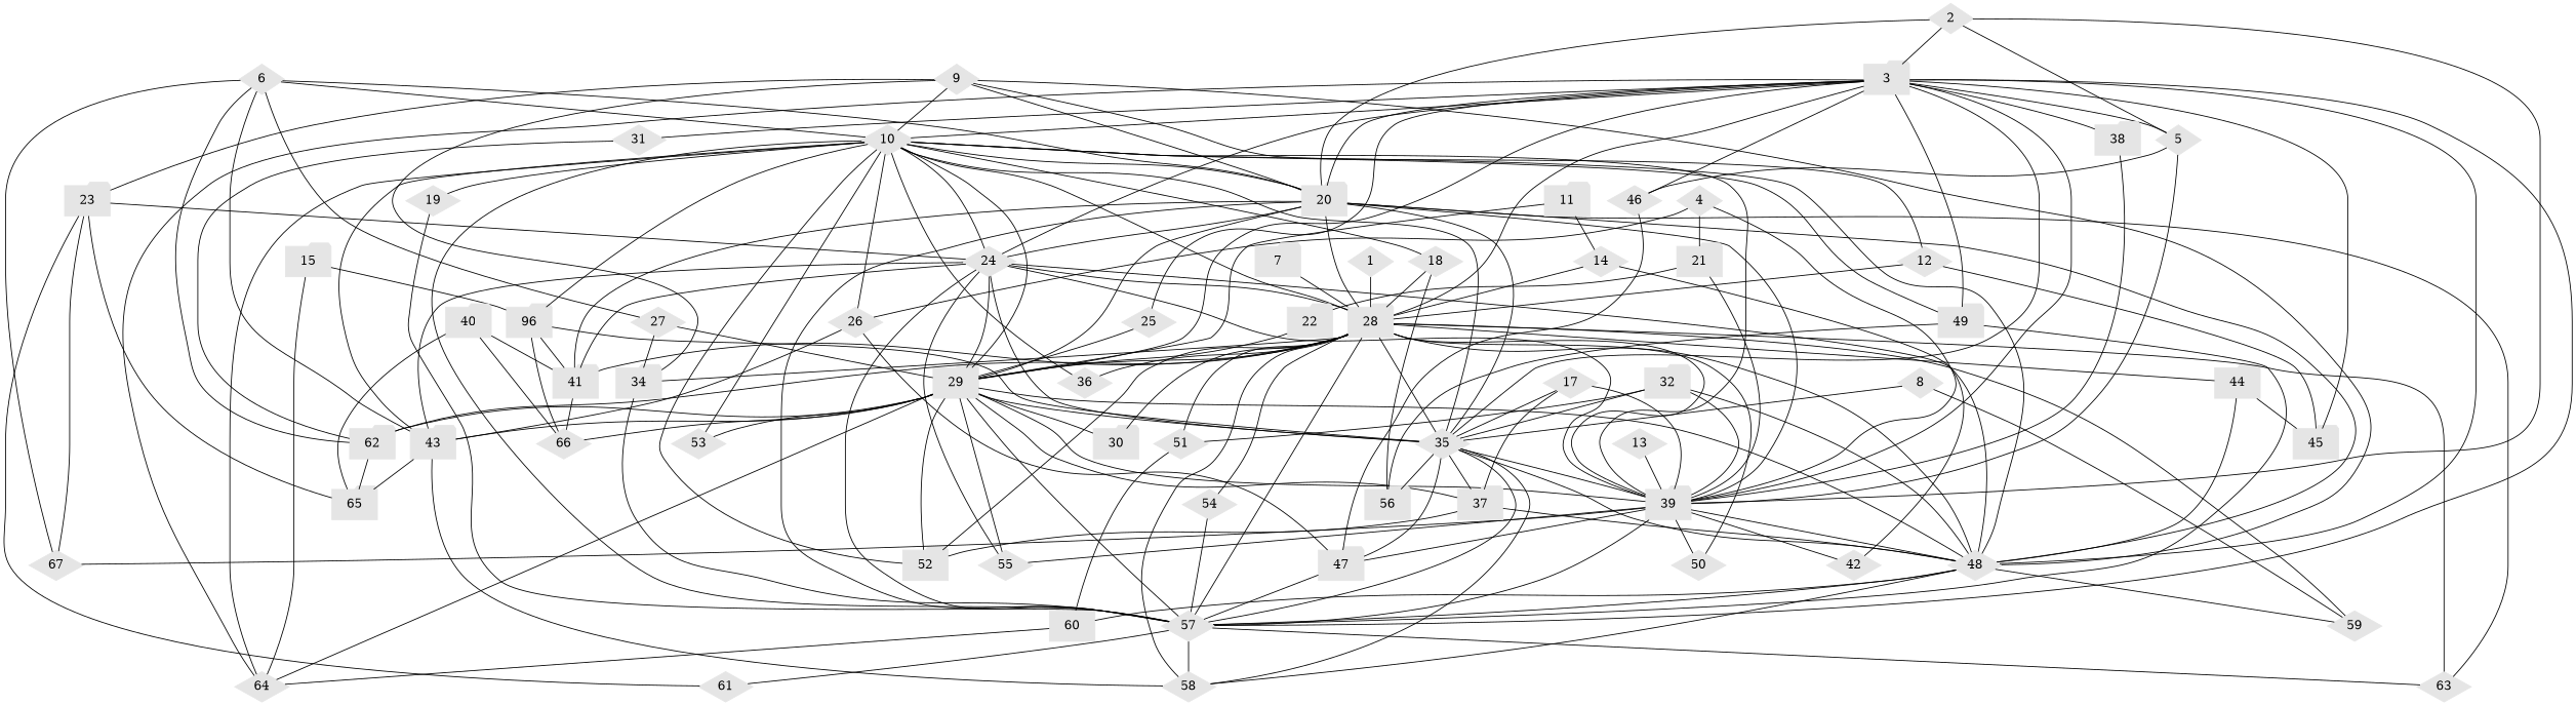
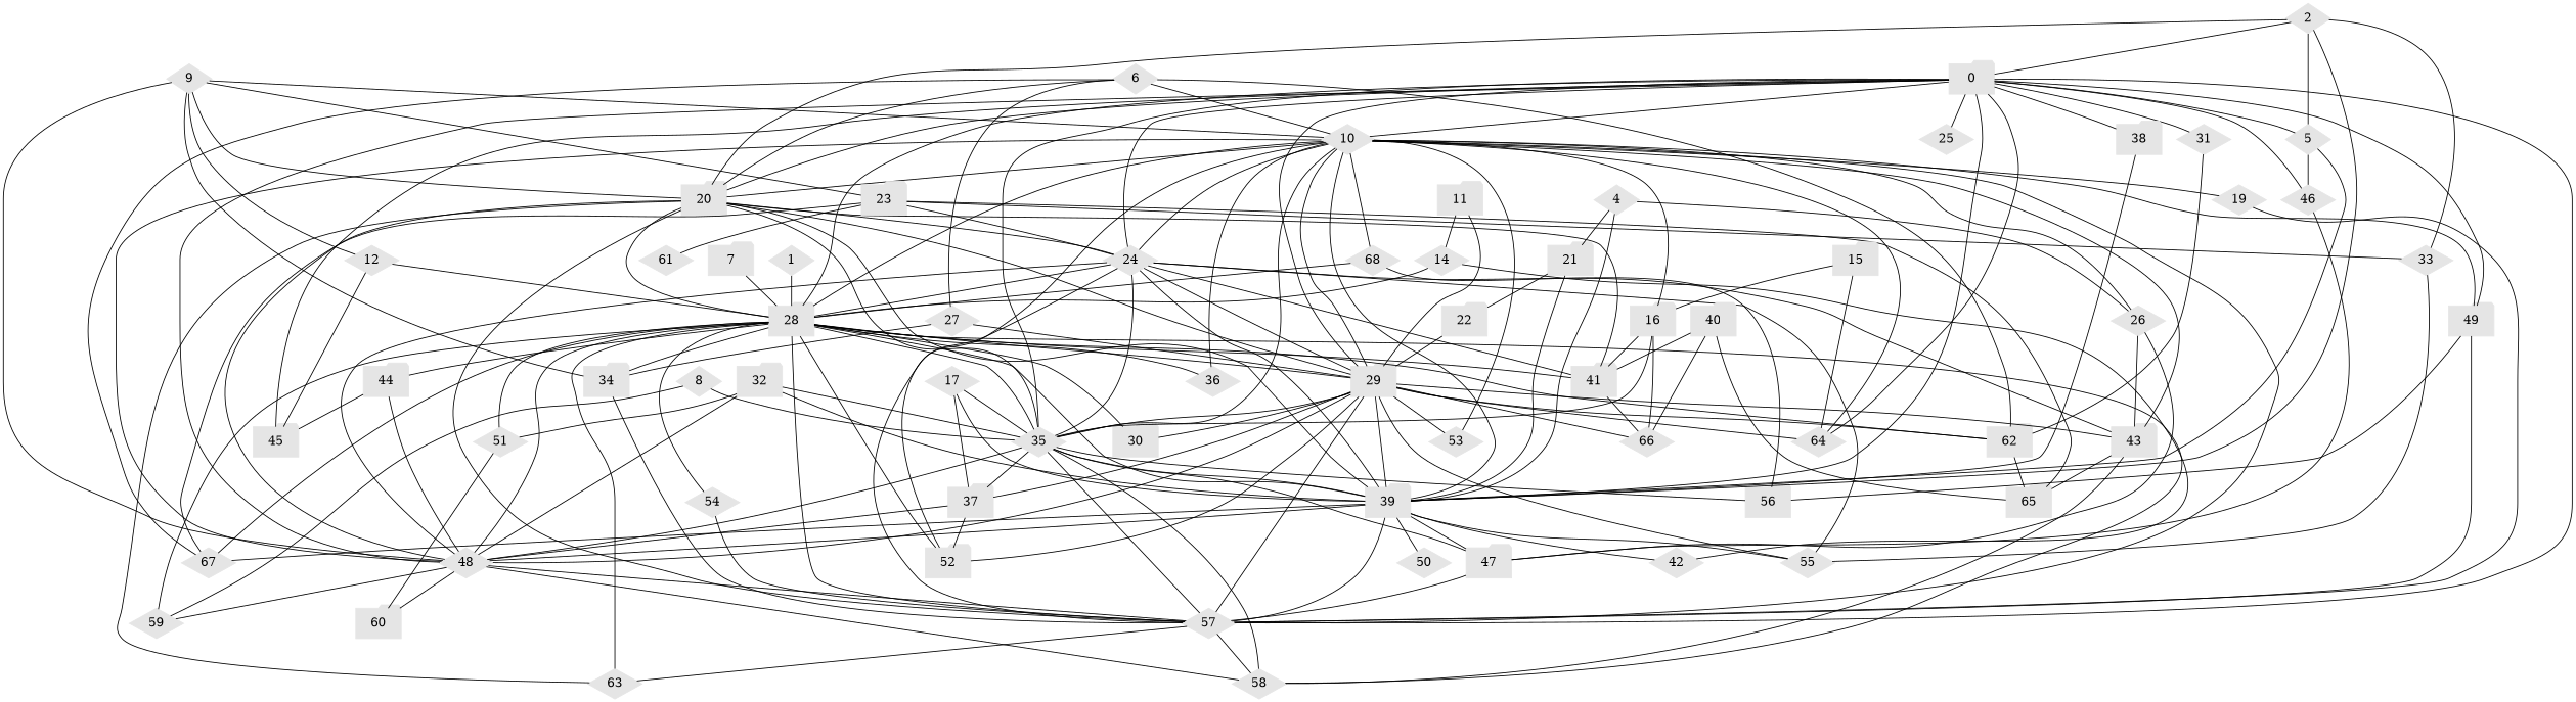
  graph {
    node [color=gray90 shape=diamond style=filled]
    edge [weight=1.0]
    28 [shape=folder]
    1
    39 [shape=folder]
    29 [shape=folder]
    35
    48
    57
    62 [shape=folder]
    59
    34 [shape=folder]
    36
    52 [shape=folder]
    44 [shape=folder]
    41 [shape=folder]
    63
    30 [shape=folder]
    50
    51
    54
    58
-   3 [shape=folder]
+   3 [shape=folder label=0]
    2
    5
    20 [shape=folder]
+   33
    10
    24
    25
    31
    38 [shape=folder]
    45 [shape=folder]
    46
    49 [shape=folder]
    64
    55
    42
    67
    47 [shape=folder]
    26
    43 [shape=folder]
-   16 [shape=folder label=96]
-   18
+   16 [shape=folder]
+   18 [label=68]
    19
    53
    66
    37 [shape=folder]
    56 [shape=folder]
    60 [shape=folder]
    61
    4
    21 [shape=folder]
    22 [shape=folder]
    6
    27
    65 [shape=folder]
    7 [shape=folder]
    8
    9
    12
    23 [shape=folder]
    11 [shape=folder]
    14
-   13
    15 [shape=folder]
    17
    32 [shape=folder]
    40 [shape=folder]
    28 -- 39
    28 -- 29
    28 -- 35
    28 -- 48
    28 -- 57
    28 -- 62
    28 -- 59 [weight=2.0]
    28 -- 34
    28 -- 36
    28 -- 52
    28 -- 44
    28 -- 41
    28 -- 63 [weight=2.0]
    28 -- 30
-   28 -- 50
+   28 -- 67
    28 -- 51
    28 -- 54
    28 -- 58
    1 -- 28
    39 -- 48
    39 -- 57 [weight=2.0]
    39 -- 50
    39 -- 55
    39 -- 42
    39 -- 67 [weight=3.0]
    39 -- 47
    29 -- 39
    29 -- 35 [weight=2.0]
    29 -- 48 [weight=2.0]
    29 -- 57 [weight=2.0]
    29 -- 62
    29 -- 52
    29 -- 30
    29 -- 64
    29 -- 55
    29 -- 43
    29 -- 53
    29 -- 66
    29 -- 37
    35 -- 39
    35 -- 48 [weight=2.0]
    35 -- 57
    35 -- 58
    35 -- 47
    35 -- 37
    35 -- 56
    48 -- 57
    48 -- 59
    48 -- 58
    48 -- 60
    57 -- 63
    57 -- 58
-   57 -- 61
    62 -- 65
    34 -- 57
    44 -- 48 [weight=2.0]
    44 -- 45
    41 -- 66
    51 -- 60
    54 -- 57
    3 -- 28
    3 -- 39
    3 -- 29
    3 -- 35
    3 -- 48 [weight=2.0]
    3 -- 57
    3 -- 5
    3 -- 20
    3 -- 10
    3 -- 24
    3 -- 25
    3 -- 31
    3 -- 38
    3 -- 45
    3 -- 46 [weight=2.0]
    3 -- 49
    3 -- 64
    2 -- 39
    2 -- 3
    2 -- 5
    2 -- 20
+   2 -- 33
    5 -- 39
    5 -- 46
    20 -- 28 [weight=3.0]
    20 -- 39
    20 -- 29 [weight=2.0]
    20 -- 35
    20 -- 48
    20 -- 57
    20 -- 41
    20 -- 63
    20 -- 24
+   33 -- 55
    10 -- 28
    10 -- 39
    10 -- 29
    10 -- 35
    10 -- 48
    10 -- 57 [weight=2.0]
    10 -- 36
    10 -- 52
    10 -- 20 [weight=2.0]
    10 -- 24
    10 -- 49
    10 -- 64 [weight=2.0]
    10 -- 26
    10 -- 43
    10 -- 16
    10 -- 18
    10 -- 19 [weight=2.0]
    10 -- 53
    24 -- 28
    24 -- 39
    24 -- 29 [weight=2.0]
    24 -- 35 [weight=2.0]
    24 -- 48
    24 -- 57 [weight=2.0]
    24 -- 41
    24 -- 55
    24 -- 43
-   25 -- 29 [weight=2.0]
    31 -- 62
    38 -- 39
    46 -- 47
    49 -- 57
    49 -- 56
    47 -- 57
    26 -- 47
    26 -- 43
    43 -- 58
    43 -- 65
    16 -- 35
    16 -- 41
    16 -- 66
    18 -- 28
    18 -- 56
    19 -- 57
    37 -- 48
    37 -- 52
-   60 -- 64
    4 -- 39
    4 -- 26
    4 -- 21
    21 -- 39 [weight=2.0]
    21 -- 22
    22 -- 29 [weight=2.0]
    6 -- 62
    6 -- 20
    6 -- 10 [weight=2.0]
    6 -- 67
-   6 -- 43
    6 -- 27
    27 -- 29
    27 -- 34
    7 -- 28
    8 -- 35
    8 -- 59
    9 -- 48
    9 -- 34
    9 -- 20
    9 -- 10
    9 -- 12
    9 -- 23
    12 -- 28
    12 -- 45
+   23 -- 33
    23 -- 24
    23 -- 67
    23 -- 61
    23 -- 65
    11 -- 29
    11 -- 14
    14 -- 28
    14 -- 42
-   13 -- 39
    15 -- 64
    15 -- 16
    17 -- 39
    17 -- 35
    17 -- 37
    32 -- 39
    32 -- 35
    32 -- 48
    32 -- 51
    40 -- 41
    40 -- 66
    40 -- 65
  }
